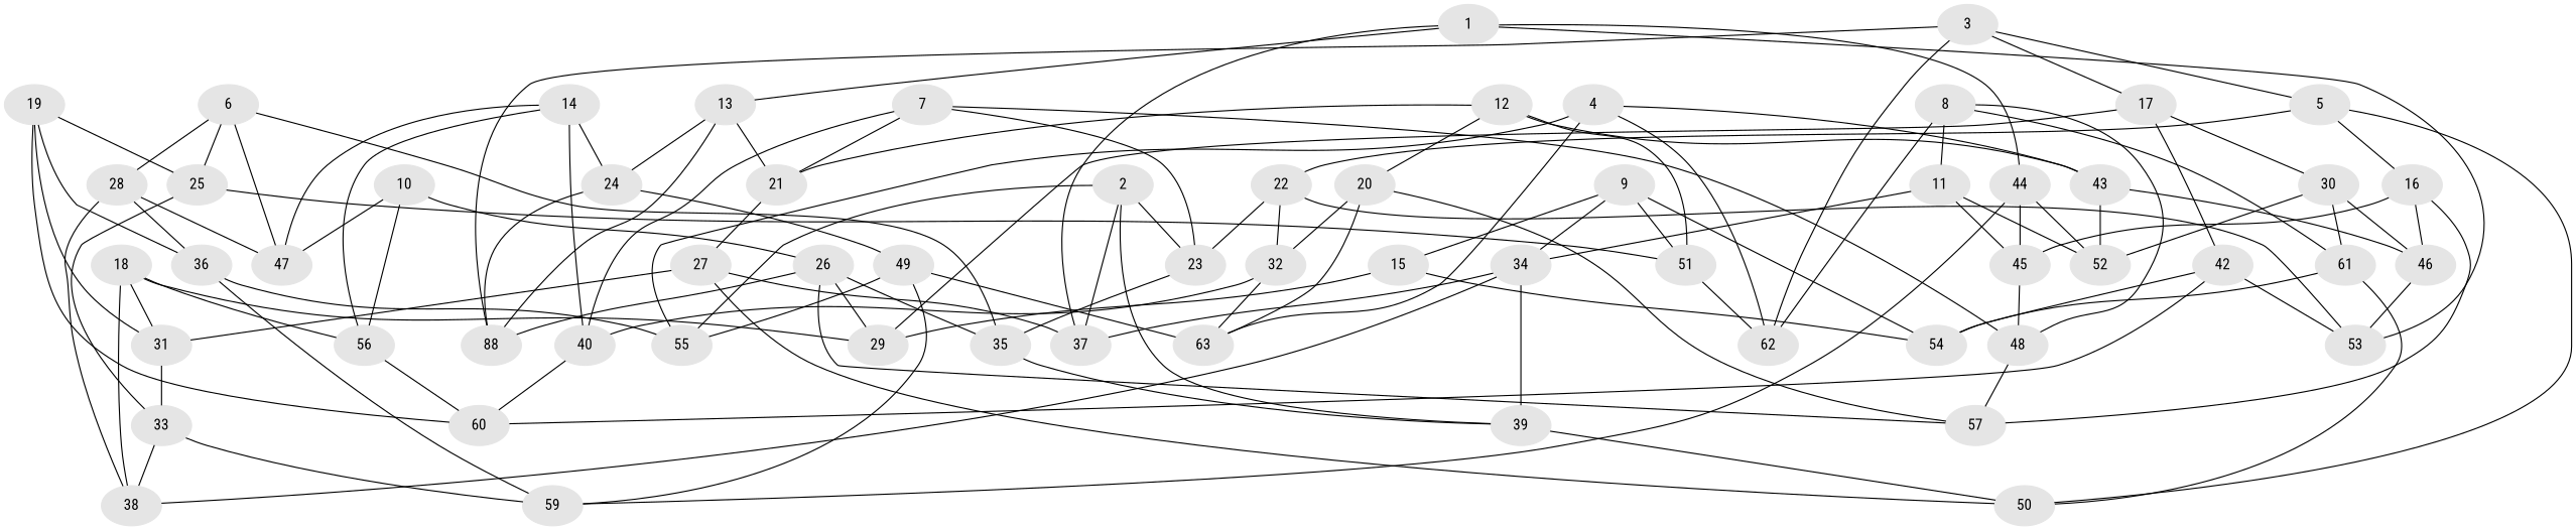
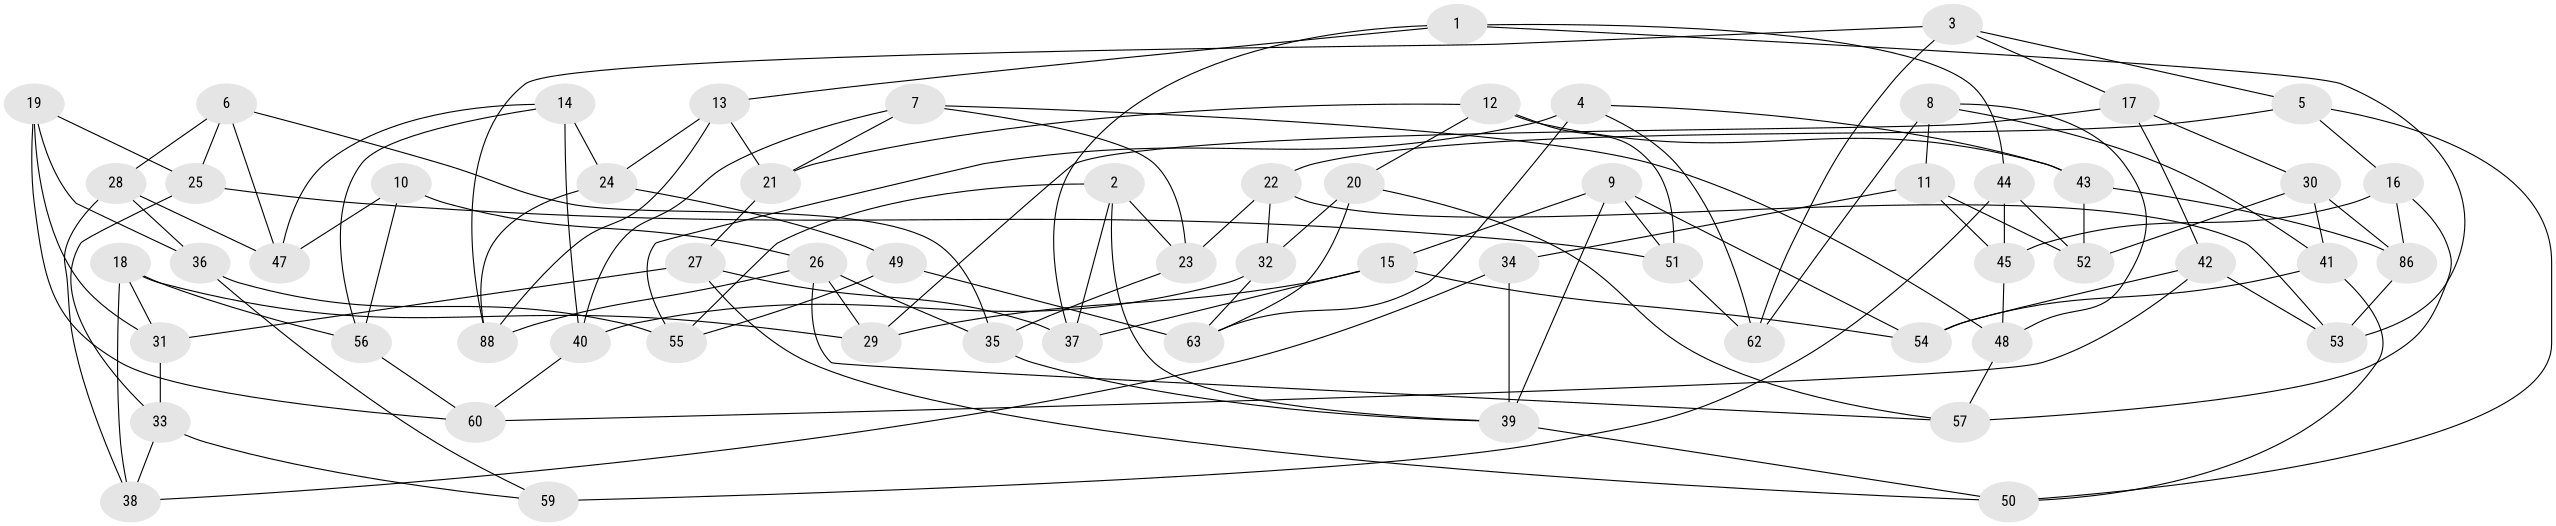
  graph {
    fontname="Roboto Condensed"
    node [color=gray90 fontname="Roboto Condensed" style=filled]
    edge [fontname="Roboto Condensed"]
    1
    13
    37
    44
    53
    n6 [label=88]
    21
    24
    45
    52
    59
    2
    23
    39
    55
    35
    50
    3
    5
    17
    62
    16
    22
    29
    30
    42
    4
    43
    n29 [label=63]
-   46
+   46 [label=86]
    57
    32
    6
    25
    28
    47
    51
    33
    38
    36
    7
    40
    48
    27
    60
    8
    11
-   41 [label=61]
+   41
    34
    54
    9
    15
    10
    26
    56
    12
    20
    49
    14
    18
    31
    19
    1 -- 13
    1 -- 37
    1 -- 44
    1 -- 53
    13 -- n6
    13 -- 21
    13 -- 24
    44 -- 45
    44 -- 52
    44 -- 59
    21 -- 27
    24 -- n6
    24 -- 49
    45 -- 48
    2 -- 37
    2 -- 23
    2 -- 39
    2 -- 55
    23 -- 35
    39 -- 50
    35 -- 39
    3 -- n6
    3 -- 5
    3 -- 17
    3 -- 62
    5 -- 50
    5 -- 16
    5 -- 22
    17 -- 29
    17 -- 30
    17 -- 42
    16 -- 45
    16 -- 46
    16 -- 57
    22 -- 53
    22 -- 23
    22 -- 32
    30 -- 52
    30 -- 46
    30 -- 41
    42 -- 53
    42 -- 60
    42 -- 54
    4 -- 55
    4 -- 62
    4 -- 43
    4 -- n29
    43 -- 52
    43 -- 46
    46 -- 53
    32 -- n29
    32 -- 40
    6 -- 35
    6 -- 25
    6 -- 28
    6 -- 47
    25 -- 51
    25 -- 33
    28 -- 47
    28 -- 38
    28 -- 36
    51 -- 62
    33 -- 59
    33 -- 38
    36 -- 59
    36 -- 55
    7 -- 21
    7 -- 23
    7 -- 40
    7 -- 48
    40 -- 60
    48 -- 57
    27 -- 37
    27 -- 50
    27 -- 31
    8 -- 62
    8 -- 48
    8 -- 11
    8 -- 41
    11 -- 45
    11 -- 52
    11 -- 34
    41 -- 50
    41 -- 54
    34 -- 39
    34 -- 38
    9 -- 51
-   9 -- 34
+   9 -- 39
    9 -- 54
    9 -- 15
-   34 -- 37
+   15 -- 37
    15 -- 29
    15 -- 54
    10 -- 47
    10 -- 26
    10 -- 56
    26 -- n6
    26 -- 35
    26 -- 29
    26 -- 57
    56 -- 60
    12 -- 21
    12 -- 43
    12 -- 51
    12 -- 20
    20 -- n29
    20 -- 57
    20 -- 32
-   49 -- 59
    49 -- 55
    49 -- n29
    14 -- 24
    14 -- 47
    14 -- 40
    14 -- 56
    18 -- 29
    18 -- 38
    18 -- 56
    18 -- 31
    31 -- 33
    19 -- 25
    19 -- 36
    19 -- 60
    19 -- 31
  }
